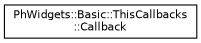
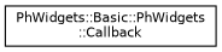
  digraph {
    rankdir=TB
-   n1 [color=black fillcolor=white fontname=Helvetica fontsize=10 height=0.2 label="PhWidgets::Basic::ThisCallbacks\l::Callback" shape=record style=filled width=0.4]
+   n1 [color=black fillcolor=white fontname=Helvetica fontsize=10 height=0.2 label="PhWidgets::Basic::PhWidgets\l::Callback" shape=record style=filled width=0.4]
  }
